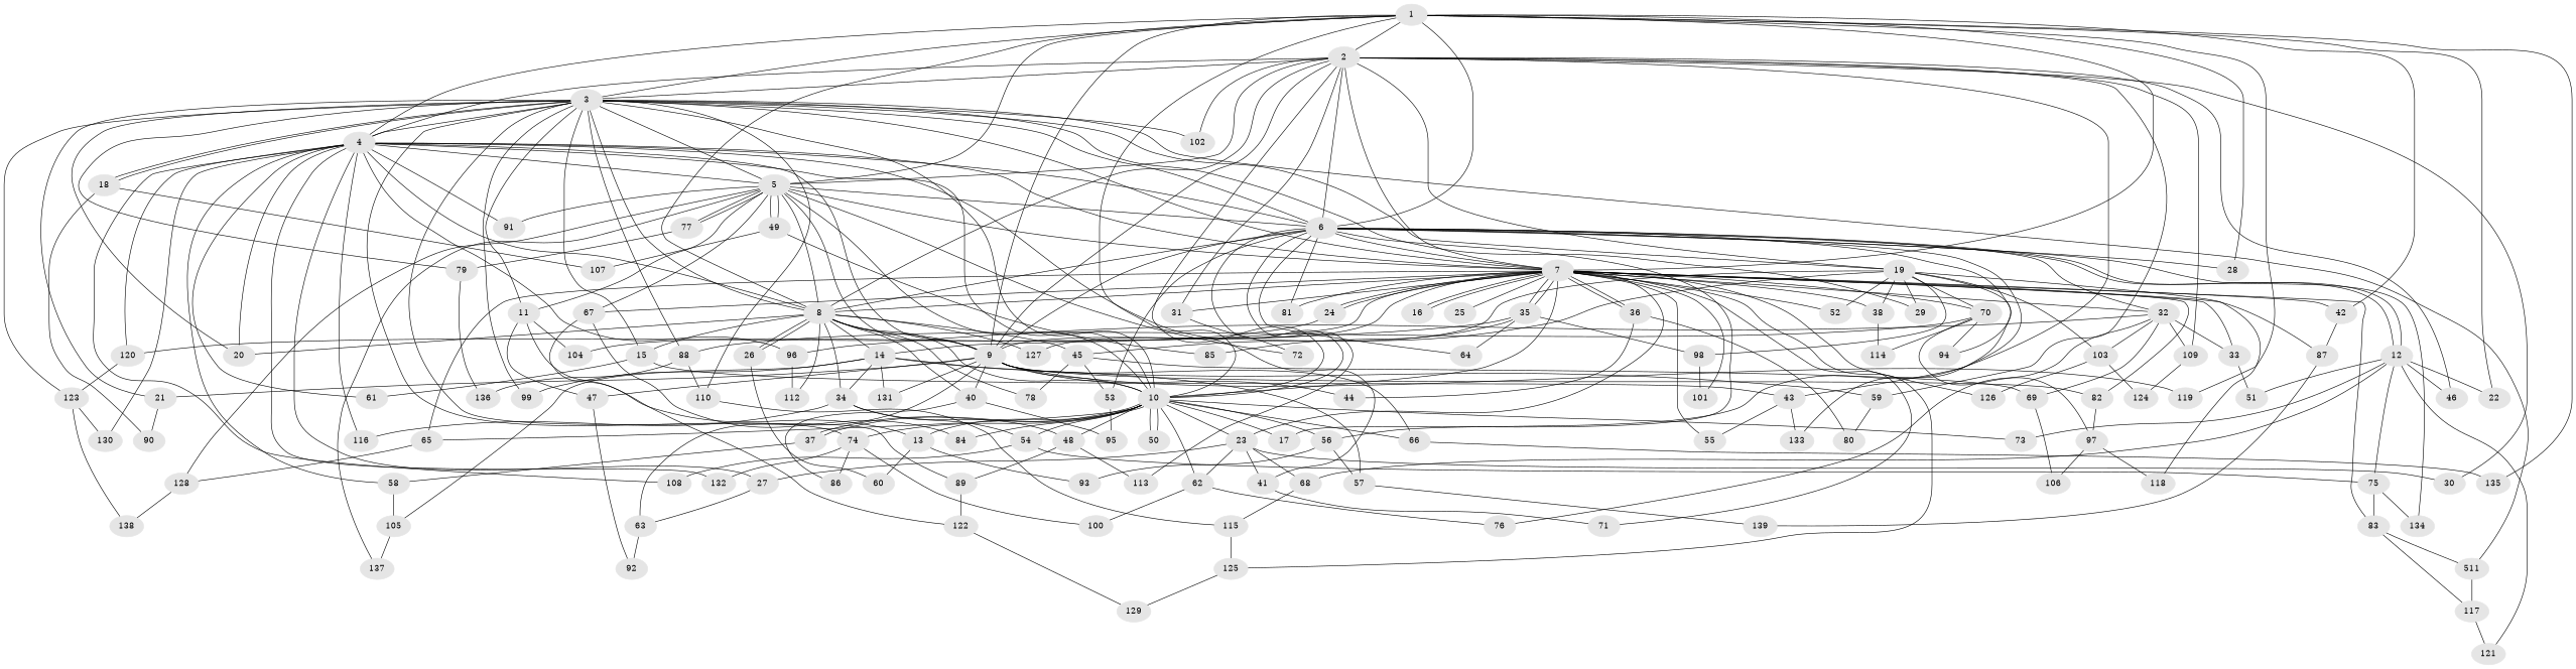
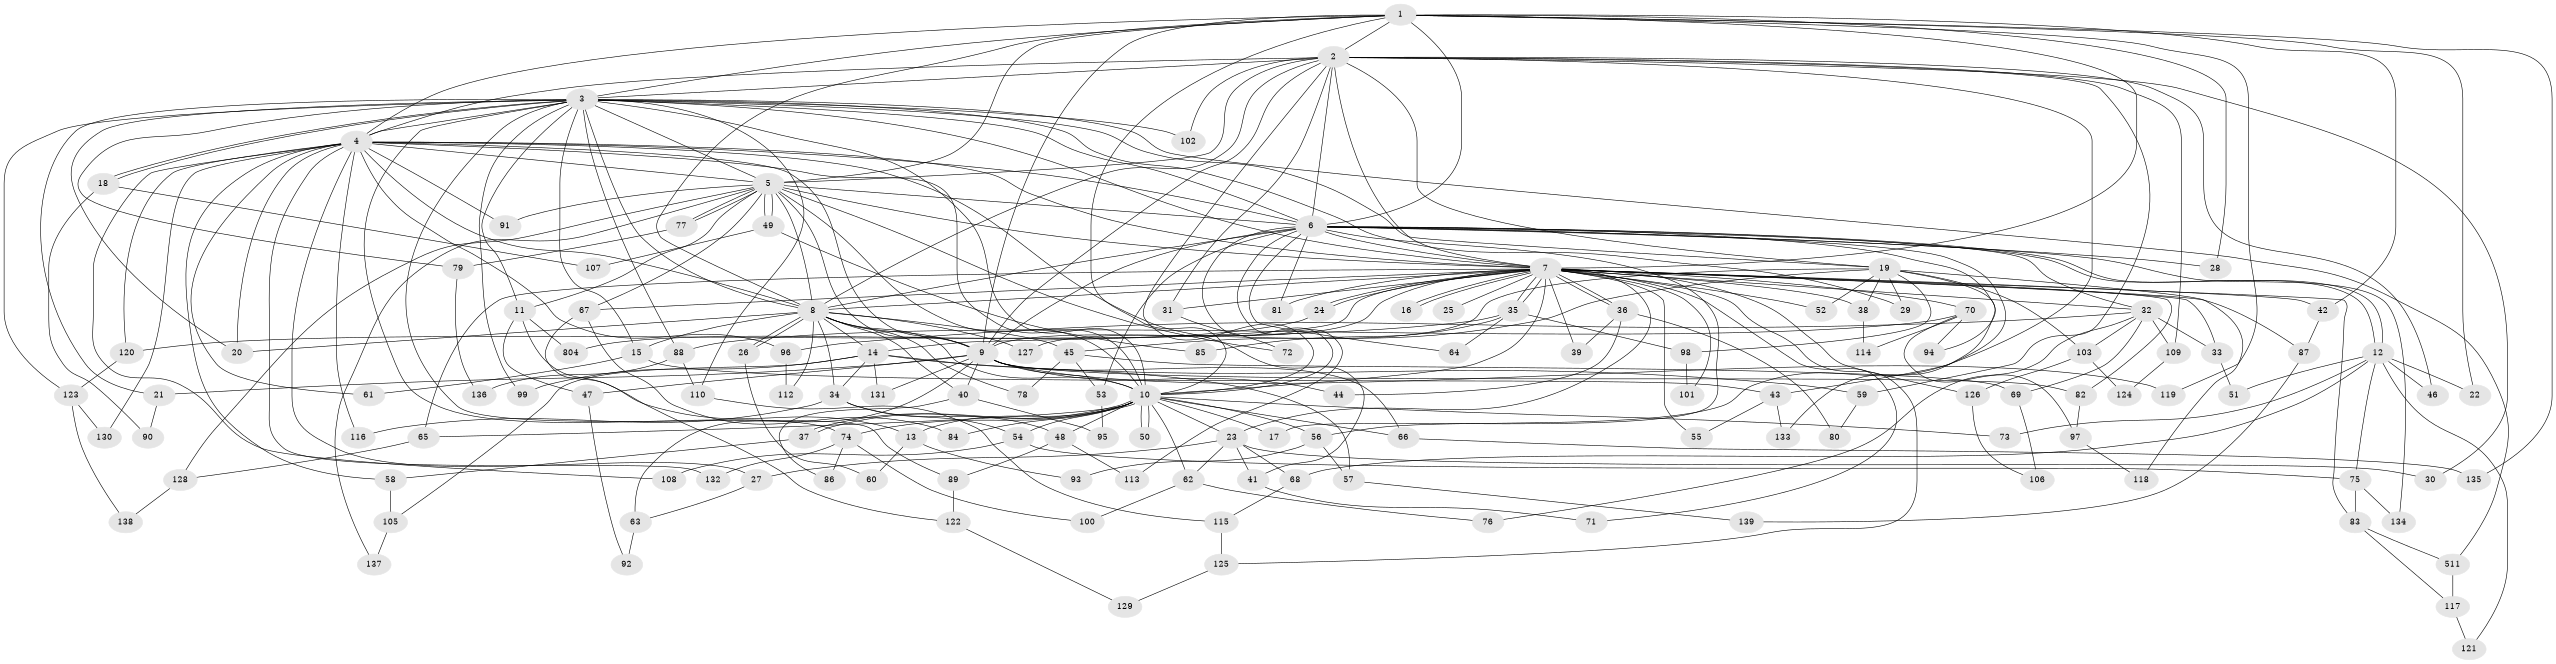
  graph {
    node [color=gray90 style=filled]
    1
    2
    3
    4
    5
    6
    7
    8
    9
    10
    22
    28
    42
    119
    135
    19
    30
    31
    46
    56
    59
    102
    109
    11
    15
    18
    21
    29
    74
    79
    88
    89
    99
    110
    n35 [label=511]
    123
    20
    27
    41
    58
    61
    91
    96
    108
    116
    120
    130
    132
    49
    67
    72
    77
    128
    137
    12
    17
    32
    43
    53
    64
    81
    94
    113
    134
    14
    16
    23
    24
    25
    33
    35
    36
    38
+   39
    52
    55
    65
    70
    71
    82
    83
    87
    101
    125
    126
    26
    34
    40
    45
    78
    112
    127
    44
    47
    63
    66
    131
    13
    37
    48
    50
    54
    62
    73
    84
    98
    103
    118
    133
    93
    57
    80
    124
-   104
+   104 [label=804]
    90
    107
    86
    100
    136
    122
    115
    117
    138
    105
    85
    51
    68
    75
    121
    69
    76
    95
    114
    97
    139
    129
    60
    92
    106
    1 -- 2
    1 -- 3
    1 -- 4
    1 -- 5
    1 -- 6
    1 -- 7
    1 -- 8
    1 -- 9
    1 -- 10
    1 -- 22
    1 -- 28
    1 -- 42
    1 -- 119
    1 -- 135
    2 -- 3
    2 -- 4
    2 -- 5
    2 -- 6
    2 -- 7
    2 -- 8
    2 -- 9
    2 -- 10
    2 -- 19
    2 -- 30
    2 -- 31
    2 -- 46
    2 -- 56
    2 -- 59
    2 -- 102
    2 -- 109
    3 -- 4
    3 -- 5
    3 -- 6
    3 -- 7
    3 -- 8
    3 -- 10
    3 -- 19
    3 -- 102
    3 -- 11
    3 -- 15
    3 -- 18
    3 -- 18
    3 -- 21
    3 -- 29
    3 -- 74
    3 -- 79
    3 -- 88
    3 -- 89
    3 -- 99
    3 -- 110
    3 -- n35
    3 -- 123
    3 -- 20
    4 -- 5
    4 -- 6
    4 -- 7
    4 -- 8
    4 -- 9
    4 -- 10
    4 -- 20
    4 -- 27
    4 -- 41
    4 -- 58
    4 -- 61
    4 -- 91
    4 -- 96
    4 -- 108
    4 -- 116
    4 -- 120
    4 -- 130
    4 -- 132
    5 -- 6
    5 -- 7
    5 -- 8
    5 -- 9
    5 -- 10
    5 -- 11
    5 -- 91
    5 -- 49
    5 -- 49
    5 -- 67
    5 -- 72
    5 -- 77
    5 -- 77
    5 -- 128
    5 -- 137
    6 -- 7
    6 -- 8
    6 -- 9
    6 -- 10
    6 -- 28
    6 -- 12
    6 -- 12
    6 -- 17
    6 -- 32
    6 -- 43
    6 -- 53
    6 -- 64
    6 -- 81
    6 -- 94
    6 -- 113
    6 -- 134
    7 -- 8
    7 -- 9
    7 -- 10
    7 -- 42
    7 -- 31
    7 -- 67
    7 -- 32
    7 -- 81
    7 -- 14
    7 -- 16
    7 -- 16
    7 -- 23
    7 -- 24
    7 -- 24
    7 -- 25
    7 -- 33
    7 -- 35
    7 -- 35
    7 -- 36
    7 -- 36
    7 -- 38
+   7 -- 39
    7 -- 52
    7 -- 55
    7 -- 65
    7 -- 70
    7 -- 71
    7 -- 82
    7 -- 83
    7 -- 87
    7 -- 101
    7 -- 125
    7 -- 126
    8 -- 9
    8 -- 10
    8 -- 15
    8 -- 20
    8 -- 14
    8 -- 26
    8 -- 26
    8 -- 34
    8 -- 40
    8 -- 45
    8 -- 78
    8 -- 112
    8 -- 127
    9 -- 10
    9 -- 119
    9 -- 21
    9 -- 82
    9 -- 40
    9 -- 44
    9 -- 47
    9 -- 63
    9 -- 66
    9 -- 131
    10 -- 56
    10 -- 74
    10 -- 17
    10 -- 23
    10 -- 65
    10 -- 66
    10 -- 13
    10 -- 37
    10 -- 37
    10 -- 48
    10 -- 50
    10 -- 50
    10 -- 54
    10 -- 62
    10 -- 73
    10 -- 84
    42 -- 87
    19 -- 29
    19 -- 38
    19 -- 52
-   19 -- 70
    19 -- 45
    19 -- 127
    19 -- 98
    19 -- 103
    19 -- 118
    19 -- 133
    31 -- 72
    56 -- 93
    56 -- 57
    59 -- 80
    109 -- 124
    11 -- 47
    11 -- 13
    11 -- 104
    15 -- 61
    15 -- 43
    18 -- 90
    18 -- 107
    21 -- 90
    74 -- 132
    74 -- 86
    74 -- 100
    79 -- 136
    88 -- 110
    88 -- 136
    89 -- 122
    110 -- 115
    n35 -- 117
    123 -- 130
    123 -- 138
    27 -- 63
    41 -- 71
    58 -- 105
    96 -- 112
    120 -- 123
    49 -- 107
    49 -- 85
    67 -- 84
    67 -- 122
    77 -- 79
    128 -- 138
    12 -- 22
    12 -- 46
    12 -- 73
    12 -- 51
    12 -- 68
    12 -- 75
    12 -- 121
    32 -- 109
    32 -- 96
    32 -- 33
    32 -- 103
    32 -- 69
    32 -- 76
    43 -- 55
    43 -- 133
    53 -- 95
    14 -- 59
    14 -- 99
    14 -- 34
    14 -- 131
    14 -- 57
    14 -- 105
    23 -- 30
    23 -- 27
    23 -- 41
    23 -- 62
    23 -- 68
    24 -- 104
    33 -- 51
    35 -- 120
    35 -- 64
    35 -- 98
    35 -- 85
+   36 -- 39
    36 -- 44
    36 -- 80
    38 -- 114
    65 -- 128
    70 -- 88
    70 -- 94
    70 -- 114
    70 -- 97
    82 -- 97
    83 -- n35
    83 -- 117
    87 -- 139
    125 -- 129
    26 -- 60
    34 -- 116
    34 -- 48
    34 -- 54
    40 -- 86
    40 -- 95
    45 -- 53
    45 -- 78
    45 -- 69
    47 -- 92
    63 -- 92
    66 -- 135
    13 -- 93
    13 -- 60
    37 -- 58
    48 -- 89
    48 -- 113
    54 -- 108
    54 -- 75
    62 -- 100
    62 -- 76
    98 -- 101
    103 -- 126
    103 -- 124
    57 -- 139
    122 -- 129
    115 -- 125
    117 -- 121
    105 -- 137
    68 -- 115
    75 -- 134
    75 -- 83
    69 -- 106
    97 -- 118
-   97 -- 106
+   126 -- 106
  }
